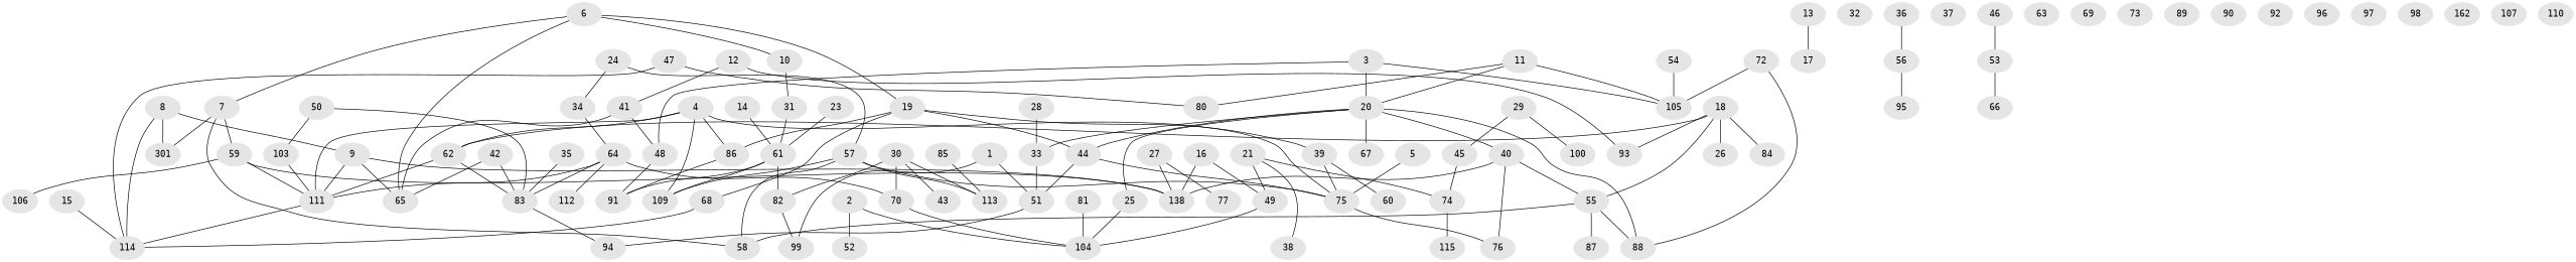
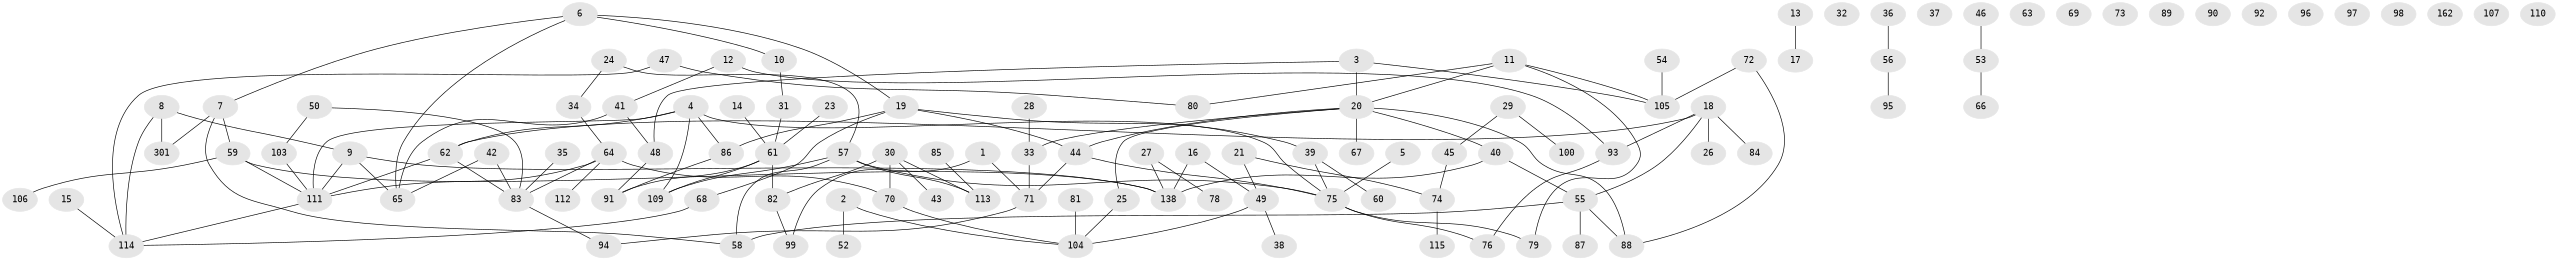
  graph {
    fontname="DejaVu Sans Mono"
    node [color=gray90 fontname="DejaVu Sans Mono" style=filled]
    edge [fontname="DejaVu Sans Mono"]
    1
-   71 [label=51]
+   71
    99
    94
    2
    52
    104
    3
    20
    48
    105
    44
    25
    33
    40
    67
    88
    91
    4
    62
    75
    86
    109
    111
    83
+   79
    76
    114
    5
    6
    7
    10
    19
    65
    59
    n36 [label=301]
    58
    31
    39
    68
    n41 [label=138]
    106
    8
    9
    61
    11
    80
    12
    41
    93
    13
    17
    14
    82
    15
    16
    49
    18
    26
    55
    84
    87
    60
    21
    38
    74
    115
    23
    24
    34
    57
    64
    113
    27
-   77
+   77 [label=78]
    28
    29
    100
    45
    30
    43
    70
    32
    112
    35
    36
    56
    95
    37
    42
    46
    53
    66
    47
    50
    103
    54
    63
    69
    72
    73
    81
    85
    89
    90
    92
    96
    97
    98
    n110 [label=162]
    107
    110
    1 -- 71
    1 -- 99
    71 -- 94
    2 -- 52
    2 -- 104
    3 -- 20
    3 -- 48
    3 -- 105
    20 -- 44
    20 -- 25
    20 -- 33
    20 -- 40
    20 -- 67
    20 -- 88
    48 -- 91
    44 -- 71
    44 -- 75
    25 -- 104
    33 -- 71
-   40 -- 76
+   93 -- 76
    40 -- n41
    40 -- 55
    4 -- 62
    4 -- 75
    4 -- 86
    4 -- 109
    4 -- 111
    62 -- 111
    62 -- 83
+   75 -- 79
    75 -- 76
    86 -- 91
    111 -- 114
    83 -- 94
    5 -- 75
    6 -- 7
    6 -- 10
    6 -- 19
    6 -- 65
    7 -- 59
    7 -- n36
    7 -- 58
    10 -- 31
    19 -- 44
    19 -- 86
    19 -- 39
    19 -- 68
    59 -- 111
    59 -- n41
    59 -- 106
    31 -- 61
    39 -- 75
    39 -- 60
    68 -- 114
    8 -- 114
    8 -- n36
    8 -- 9
    9 -- 111
    9 -- 65
    9 -- n41
    61 -- 91
    61 -- 109
    61 -- 82
    11 -- 20
    11 -- 105
+   11 -- 79
    11 -- 80
    12 -- 41
    12 -- 93
    41 -- 48
    41 -- 65
    13 -- 17
    14 -- 61
    82 -- 99
    15 -- 114
    16 -- n41
    16 -- 49
    49 -- 104
    18 -- 62
    18 -- 93
    18 -- 26
    18 -- 55
    18 -- 84
    55 -- 88
    55 -- 58
    55 -- 87
    21 -- 49
-   21 -- 38
+   49 -- 38
    21 -- 74
    74 -- 115
    23 -- 61
    24 -- 34
    24 -- 57
    34 -- 64
    57 -- 75
    57 -- 109
    57 -- 58
    57 -- 113
    64 -- 111
    64 -- 83
    64 -- 70
    64 -- 112
    27 -- n41
    27 -- 77
    28 -- 33
    29 -- 100
    29 -- 45
    45 -- 74
    30 -- 82
    30 -- 113
    30 -- 43
    30 -- 70
    70 -- 104
    35 -- 83
    36 -- 56
    56 -- 95
    42 -- 83
    42 -- 65
    46 -- 53
    53 -- 66
    47 -- 114
    47 -- 80
    50 -- 83
    50 -- 103
    103 -- 111
    54 -- 105
    72 -- 105
    72 -- 88
    81 -- 104
    85 -- 113
  }
